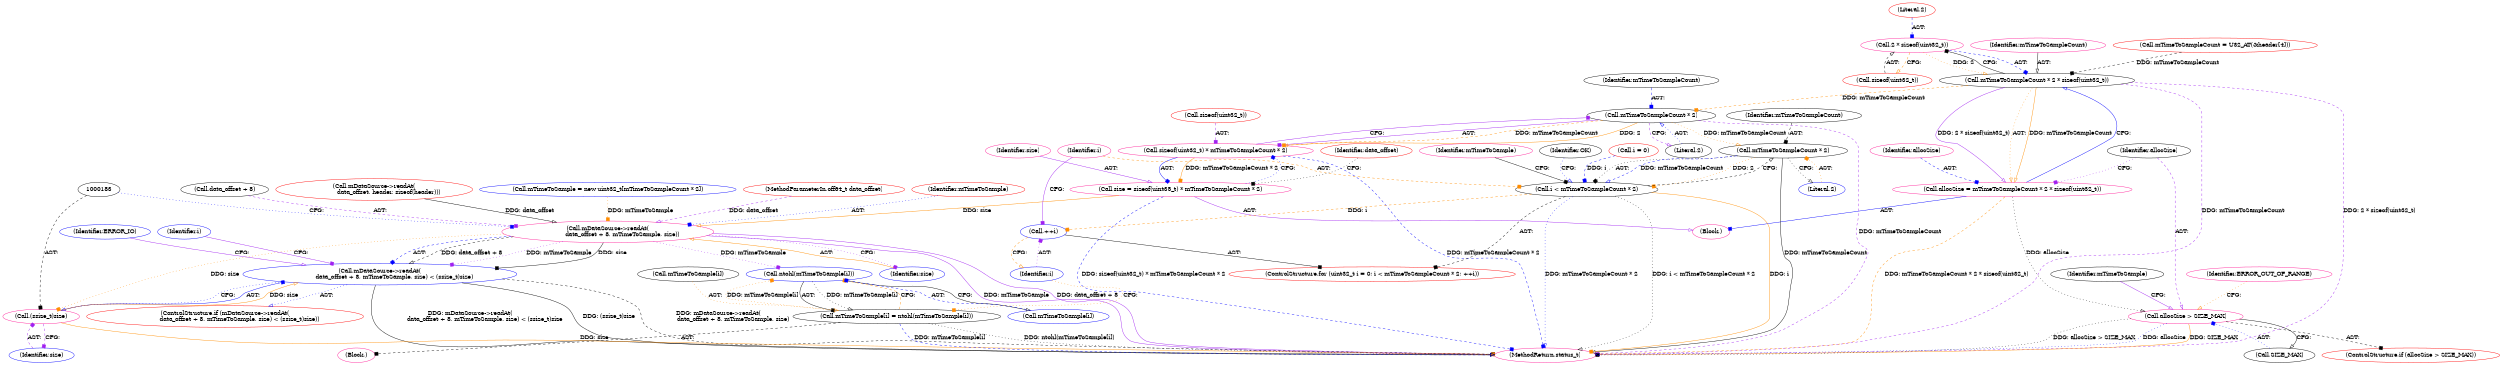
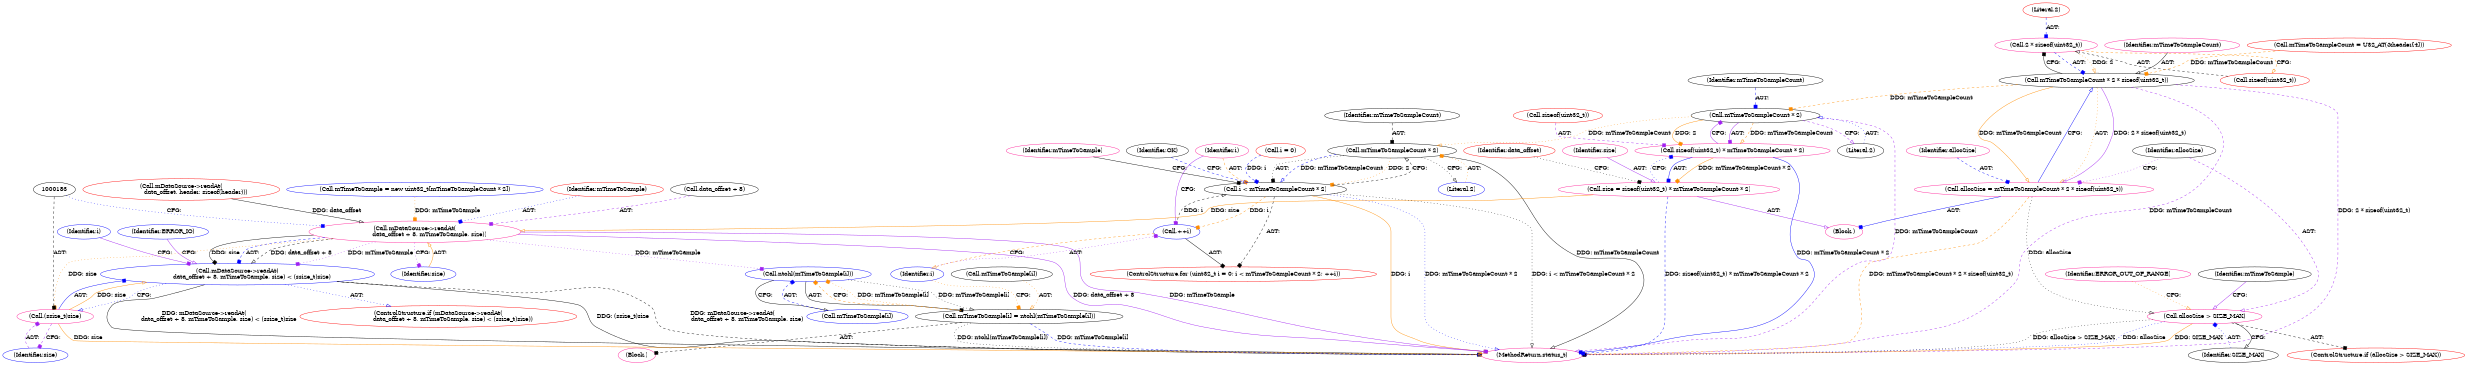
  digraph {
    node [color=deeppink]
    edge [arrowhead=box color=black style=dashed]
    n1 [label="(Call,2 * sizeof(uint32_t))"]
    n2 [color=black label="(Call,mTimeToSampleCount * 2 * sizeof(uint32_t))"]
    n3 [color=red label="(Call,sizeof(uint32_t))"]
    n4 [label="(Call,allocSize = mTimeToSampleCount * 2 * sizeof(uint32_t))"]
    n5 [color=black label="(Call,mTimeToSampleCount * 2)"]
    n6 [label="(MethodReturn,status_t)"]
    n7 [label="(Call,allocSize > SIZE_MAX)"]
    n8 [label="(Block,)"]
    n9 [label="(Call,sizeof(uint32_t) * mTimeToSampleCount * 2)"]
    n10 [color=black label="(Call,mTimeToSampleCount * 2)"]
    n11 [color=black label="(Literal,2)"]
-   n12 [color=black label="(Call,SIZE_MAX)"]
+   n12 [color=black label="(Identifier,SIZE_MAX)"]
    n13 [color=red label="(ControlStructure,if (allocSize > SIZE_MAX))"]
-   n14 [label="(Call,size = sizeof(uint35_t) * mTimeToSampleCount * 2)"]
+   n14 [label="(Call,size = sizeof(uint32_t) * mTimeToSampleCount * 2)"]
    n15 [color=black label="(Call,i < mTimeToSampleCount * 2)"]
    n16 [color=blue label="(Literal,2)"]
    n17 [label="(Call,mDataSource->readAt(\n                data_offset + 8, mTimeToSample, size))"]
    n18 [color=blue label="(Call,mDataSource->readAt(\n                data_offset + 8, mTimeToSample, size) < (ssize_t)size)"]
    n19 [label="(Call,(ssize_t)size)"]
    n20 [color=blue label="(Call,ntohl(mTimeToSample[i]))"]
    n21 [color=blue label="(Identifier,size)"]
    n22 [color=red label="(ControlStructure,if (mDataSource->readAt(\n                data_offset + 8, mTimeToSample, size) < (ssize_t)size))"]
    n23 [color=blue label="(Identifier,size)"]
    n24 [color=black label="(Call,mTimeToSample[i] = ntohl(mTimeToSample[i]))"]
    n25 [color=blue label="(Call,mTimeToSample[i])"]
    n26 [label="(Block,)"]
    n27 [color=blue label="(Call,++i)"]
    n28 [color=red label="(ControlStructure,for (uint32_t i = 0; i < mTimeToSampleCount * 2; ++i))"]
    n29 [color=blue label="(Identifier,i)"]
    n30 [label="(Identifier,mTimeToSampleCount)"]
    n31 [color=red label="(Literal,2)"]
    n32 [label="(Identifier,allocSize)"]
    n33 [label="(Identifier,ERROR_OUT_OF_RANGE)"]
    n34 [color=black label="(Identifier,mTimeToSample)"]
    n35 [label="(Identifier,size)"]
    n36 [color=black label="(Call,mTimeToSample[i])"]
    n37 [color=black label="(Identifier,allocSize)"]
    n38 [color=red label="(Identifier,mTimeToSample)"]
-   n39 [color=red label="(MethodParameterIn,off64_t data_offset)"]
    n40 [color=black label="(Call,data_offset + 8)"]
    n41 [color=red label="(Call,mDataSource->readAt(\n                data_offset, header, sizeof(header)))"]
    n42 [color=red label="(Identifier,data_offset)"]
    n43 [label="(Identifier,i)"]
    n44 [color=black label="(Identifier,OK)"]
    n45 [color=blue label="(Call,mTimeToSample = new uint32_t[mTimeToSampleCount * 2])"]
    n46 [color=red label="(Call,i = 0)"]
    n47 [color=blue label="(Identifier,i)"]
    n48 [color=blue label="(Identifier,ERROR_IO)"]
    n49 [color=red label="(Call,mTimeToSampleCount = U32_AT(&header[4]))"]
    n50 [color=red label="(Call,sizeof(uint32_t))"]
    n51 [color=black label="(Identifier,mTimeToSampleCount)"]
    n52 [label="(Identifier,mTimeToSample)"]
    n53 [color=black label="(Identifier,mTimeToSampleCount)"]
    1000183 [color=black]
    n1 -> n2 [color=blue label="AST: "]
    n1 -> n2 [arrowhead=onormal color=darkorange label="DDG: 2" style=dotted]
    n1 -> n3 [arrowhead=onormal color=darkorange label="CFG: "]
    n2 -> n1 [label="CFG: " style=solid]
    n2 -> n4 [arrowhead=onormal color=darkorange label="AST: " style=dotted]
    n2 -> n4 [arrowhead=onormal color=darkorange label="DDG: mTimeToSampleCount" style=solid]
    n2 -> n4 [arrowhead=onormal color=purple label="DDG: 2 * sizeof(uint32_t)" style=solid]
    n2 -> n5 [color=darkorange label="DDG: mTimeToSampleCount"]
    n2 -> n6 [color=purple label="DDG: mTimeToSampleCount"]
    n2 -> n6 [arrowhead=onormal color=purple label="DDG: 2 * sizeof(uint32_t)"]
    n3 -> n1 [arrowhead=onormal label="AST: "]
    n4 -> n2 [arrowhead=onormal color=blue label="CFG: " style=solid]
    n4 -> n6 [arrowhead=onormal color=darkorange label="DDG: mTimeToSampleCount * 2 * sizeof(uint32_t)"]
    n4 -> n7 [arrowhead=onormal label="DDG: allocSize" style=dotted]
    n4 -> n8 [color=blue label="AST: " style=solid]
    n5 -> n6 [arrowhead=onormal color=purple label="DDG: mTimeToSampleCount"]
    n5 -> n9 [color=purple label="AST: " style=solid]
    n5 -> n9 [arrowhead=onormal color=darkorange label="DDG: mTimeToSampleCount"]
    n5 -> n9 [color=darkorange label="DDG: 2" style=solid]
    n5 -> n10 [arrowhead=onormal color=darkorange label="DDG: mTimeToSampleCount" style=dotted]
    n5 -> n11 [arrowhead=onormal color=purple label="CFG: "]
    n7 -> n6 [arrowhead=onormal color=darkorange label="DDG: SIZE_MAX" style=solid]
    n7 -> n6 [label="DDG: allocSize > SIZE_MAX" style=dotted]
    n7 -> n6 [arrowhead=onormal color=blue label="DDG: allocSize" style=dotted]
    n7 -> n12 [arrowhead=onormal label="CFG: " style=solid]
    n7 -> n13 [label="AST: "]
    n9 -> n5 [color=purple label="CFG: " style=solid]
-   n9 -> n6 [color=blue label="DDG: mTimeToSampleCount * 2"]
+   n9 -> n6 [color=blue label="DDG: mTimeToSampleCount * 2" style=solid]
    n9 -> n14 [color=blue label="AST: " style=solid]
    n9 -> n14 [color=darkorange label="DDG: mTimeToSampleCount * 2" style=solid]
    n10 -> n6 [arrowhead=onormal label="DDG: mTimeToSampleCount" style=solid]
    n10 -> n15 [label="AST: " style=dotted]
    n10 -> n15 [arrowhead=onormal color=blue label="DDG: mTimeToSampleCount"]
    n10 -> n15 [color=darkorange label="DDG: 2" style=dotted]
    n10 -> n16 [arrowhead=onormal label="CFG: " style=dotted]
    n11 -> n5 [arrowhead=onormal color=blue label="AST: " style=dotted]
    n12 -> n7 [color=blue label="AST: " style=dotted]
    n14 -> n6 [color=blue label="DDG: sizeof(uint32_t) * mTimeToSampleCount * 2"]
    n14 -> n8 [arrowhead=onormal color=purple label="AST: " style=solid]
    n14 -> n9 [color=blue label="CFG: " style=dotted]
    n14 -> n17 [arrowhead=onormal color=darkorange label="DDG: size" style=solid]
    n15 -> n6 [color=darkorange label="DDG: i" style=solid]
    n15 -> n6 [arrowhead=onormal color=blue label="DDG: mTimeToSampleCount * 2" style=dotted]
    n15 -> n6 [arrowhead=onormal label="DDG: i < mTimeToSampleCount * 2" style=dotted]
    n15 -> n10 [arrowhead=onormal label="CFG: "]
    n15 -> n27 [color=darkorange label="DDG: i"]
    n15 -> n28 [label="AST: "]
    n16 -> n10 [color=darkorange label="AST: " style=dotted]
    n17 -> n6 [arrowhead=onormal color=purple label="DDG: mTimeToSample" style=solid]
    n17 -> n6 [color=purple label="DDG: data_offset + 8" style=solid]
    n17 -> n18 [color=blue label="AST: "]
    n17 -> n18 [arrowhead=onormal label="DDG: data_offset + 8"]
    n17 -> n18 [color=purple label="DDG: mTimeToSample" style=dotted]
    n17 -> n18 [label="DDG: size" style=solid]
    n17 -> n19 [color=darkorange label="DDG: size" style=dotted]
    n17 -> n20 [color=purple label="DDG: mTimeToSample" style=dotted]
    n17 -> n21 [color=purple label="CFG: " style=dotted]
    n18 -> n6 [arrowhead=onormal label="DDG: (ssize_t)size" style=solid]
    n18 -> n6 [label="DDG: mDataSource->readAt(\n                data_offset + 8, mTimeToSample, size)"]
    n18 -> n6 [arrowhead=onormal label="DDG: mDataSource->readAt(\n                data_offset + 8, mTimeToSample, size) < (ssize_t)size" style=solid]
    n18 -> n19 [arrowhead=onormal color=blue label="CFG: " style=dotted]
    n18 -> n22 [arrowhead=onormal color=blue label="AST: " style=dotted]
    n19 -> n6 [color=darkorange label="DDG: size" style=solid]
    n19 -> n18 [color=blue label="AST: " style=solid]
    n19 -> n18 [arrowhead=onormal color=darkorange label="DDG: size" style=solid]
    n19 -> n23 [color=purple label="CFG: "]
    n20 -> n24 [label="AST: " style=solid]
    n20 -> n24 [arrowhead=onormal label="DDG: mTimeToSample[i]" style=dotted]
    n20 -> n25 [arrowhead=onormal label="CFG: " style=solid]
    n21 -> n17 [arrowhead=onormal color=darkorange label="AST: " style=solid]
    n23 -> n19 [color=purple label="AST: "]
    n24 -> n6 [arrowhead=onormal label="DDG: ntohl(mTimeToSample[i])" style=dotted]
    n24 -> n6 [arrowhead=onormal color=blue label="DDG: mTimeToSample[i]"]
    n24 -> n20 [color=darkorange label="CFG: "]
    n24 -> n20 [color=darkorange label="DDG: mTimeToSample[i]" style=dotted]
    n24 -> n26 [label="AST: "]
    n25 -> n20 [color=blue label="AST: "]
+   n27 -> n15 [arrowhead=onormal label="DDG: i"]
    n27 -> n28 [label="AST: " style=solid]
    n27 -> n29 [arrowhead=onormal color=darkorange label="CFG: "]
    n29 -> n24 [color=darkorange label="CFG: " style=dotted]
    n29 -> n27 [color=purple label="AST: " style=dotted]
    n30 -> n2 [arrowhead=onormal label="AST: " style=solid]
    n31 -> n1 [color=blue label="AST: "]
    n32 -> n4 [color=blue label="AST: "]
    n33 -> n7 [arrowhead=onormal color=darkorange label="CFG: " style=dotted]
    n34 -> n7 [arrowhead=onormal color=purple label="CFG: " style=solid]
    n35 -> n14 [arrowhead=onormal color=purple label="AST: " style=solid]
    n36 -> n24 [arrowhead=onormal color=darkorange label="AST: " style=dotted]
    n37 -> n4 [color=purple label="CFG: " style=dotted]
    n37 -> n7 [arrowhead=onormal color=purple label="AST: "]
    n38 -> n17 [color=blue label="AST: " style=dotted]
-   n39 -> n17 [arrowhead=onormal color=purple label="DDG: data_offset"]
    n40 -> n17 [color=purple label="AST: "]
    n41 -> n17 [arrowhead=onormal label="DDG: data_offset" style=solid]
    n42 -> n14 [label="CFG: " style=dotted]
    n43 -> n15 [color=darkorange label="AST: "]
    n43 -> n27 [color=purple label="CFG: " style=solid]
-   n44 -> n15 [arrowhead=onormal color=blue label="CFG: " style=dotted]
+   n44 -> n15 [arrowhead=onormal color=blue label="CFG: "]
    n45 -> n17 [color=darkorange label="DDG: mTimeToSample" style=dotted]
    n46 -> n15 [color=blue label="DDG: i"]
    n47 -> n18 [color=purple label="CFG: " style=solid]
    n48 -> n18 [arrowhead=onormal color=purple label="CFG: " style=solid]
-   n49 -> n2 [label="DDG: mTimeToSampleCount"]
+   n49 -> n2 [color=darkorange label="DDG: mTimeToSampleCount"]
    n50 -> n9 [color=purple label="AST: "]
    n51 -> n5 [color=blue label="AST: "]
    n52 -> n15 [label="CFG: " style=solid]
    n53 -> n10 [label="AST: "]
    1000183 -> n17 [color=blue label="CFG: " style=dotted]
    1000183 -> n19 [label="AST: "]
  }
